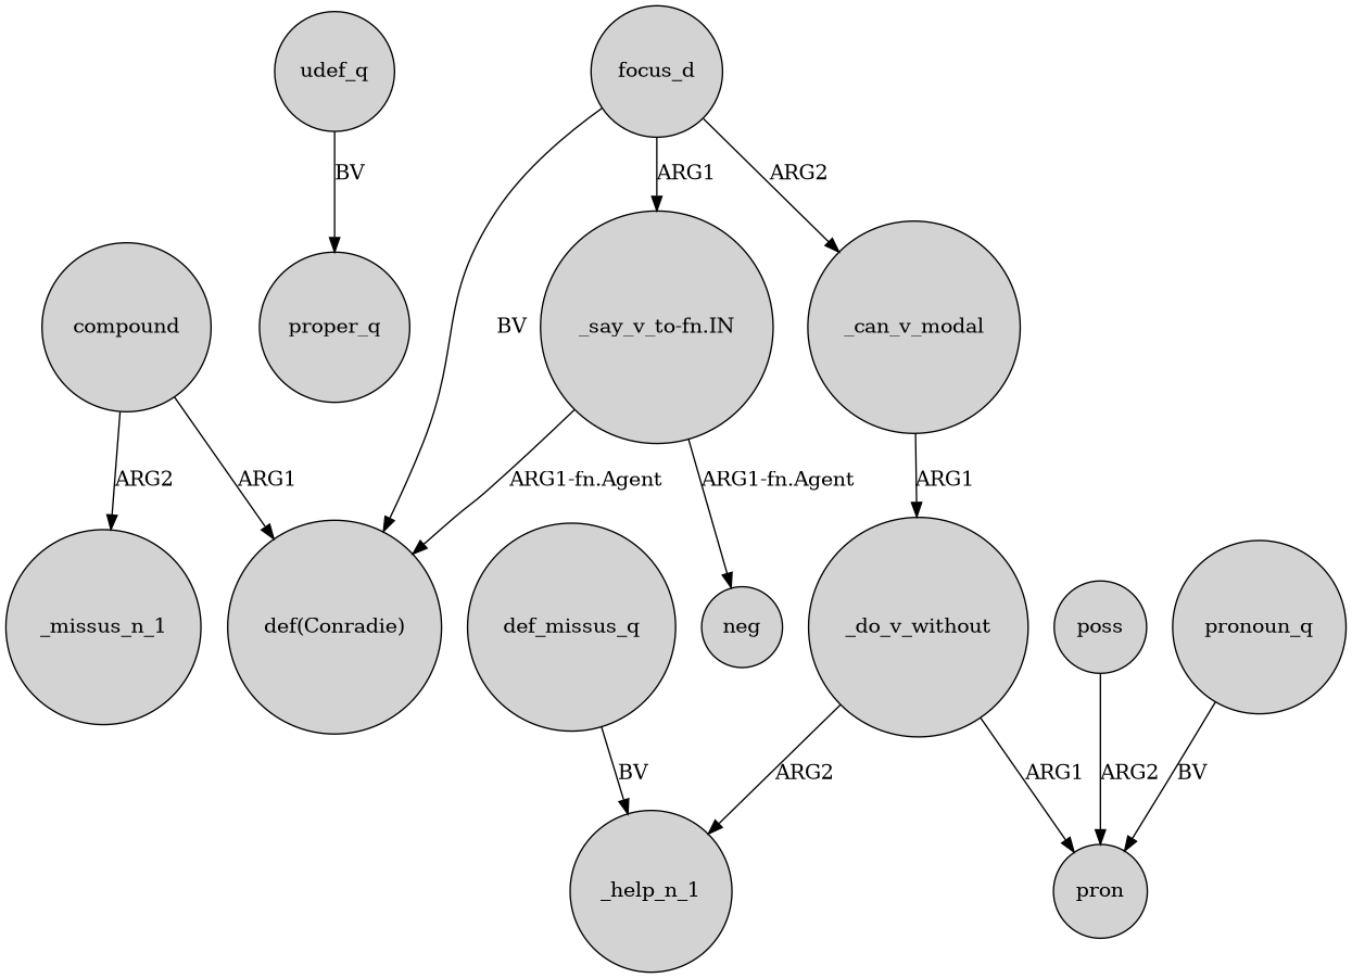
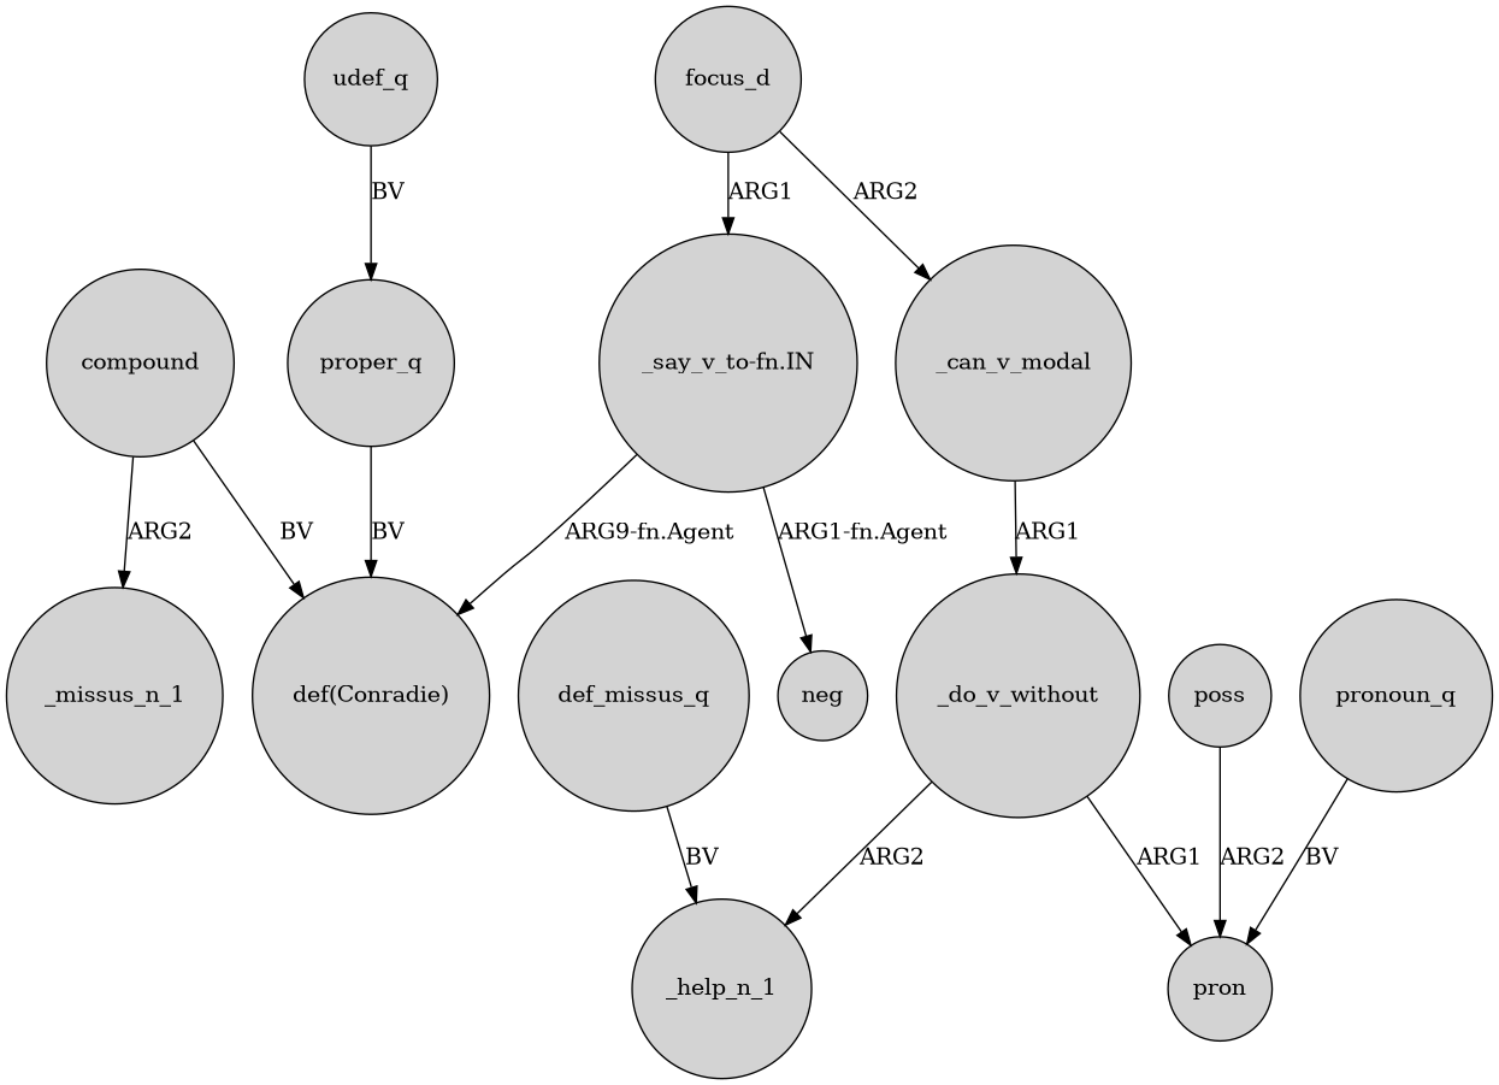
  digraph {
    node [shape=circle style=filled]
    compound
    _missus_n_1
    n3 [label="def(Conradie)"]
    "_say_v_to-fn.IN"
    neg
    _can_v_modal
    _do_v_without
    _help_n_1
    pron
    poss
    proper_q
    udef_q
    focus_d
    n14 [label=def_missus_q]
    pronoun_q
    compound -> _missus_n_1 [label=ARG2]
-   compound -> n3 [label=ARG1]
-   "_say_v_to-fn.IN" -> n3 [label="ARG1-fn.Agent"]
+   compound -> n3 [label=BV]
+   "_say_v_to-fn.IN" -> n3 [label="ARG9-fn.Agent"]
    "_say_v_to-fn.IN" -> neg [label="ARG1-fn.Agent"]
    _can_v_modal -> _do_v_without [label=ARG1]
    _do_v_without -> _help_n_1 [label=ARG2]
    _do_v_without -> pron [label=ARG1]
    poss -> pron [label=ARG2]
-   focus_d -> n3 [label=BV]
+   proper_q -> n3 [label=BV]
    udef_q -> proper_q [label=BV]
    focus_d -> "_say_v_to-fn.IN" [label=ARG1]
    focus_d -> _can_v_modal [label=ARG2]
    n14 -> _help_n_1 [label=BV]
    pronoun_q -> pron [label=BV]
  }
